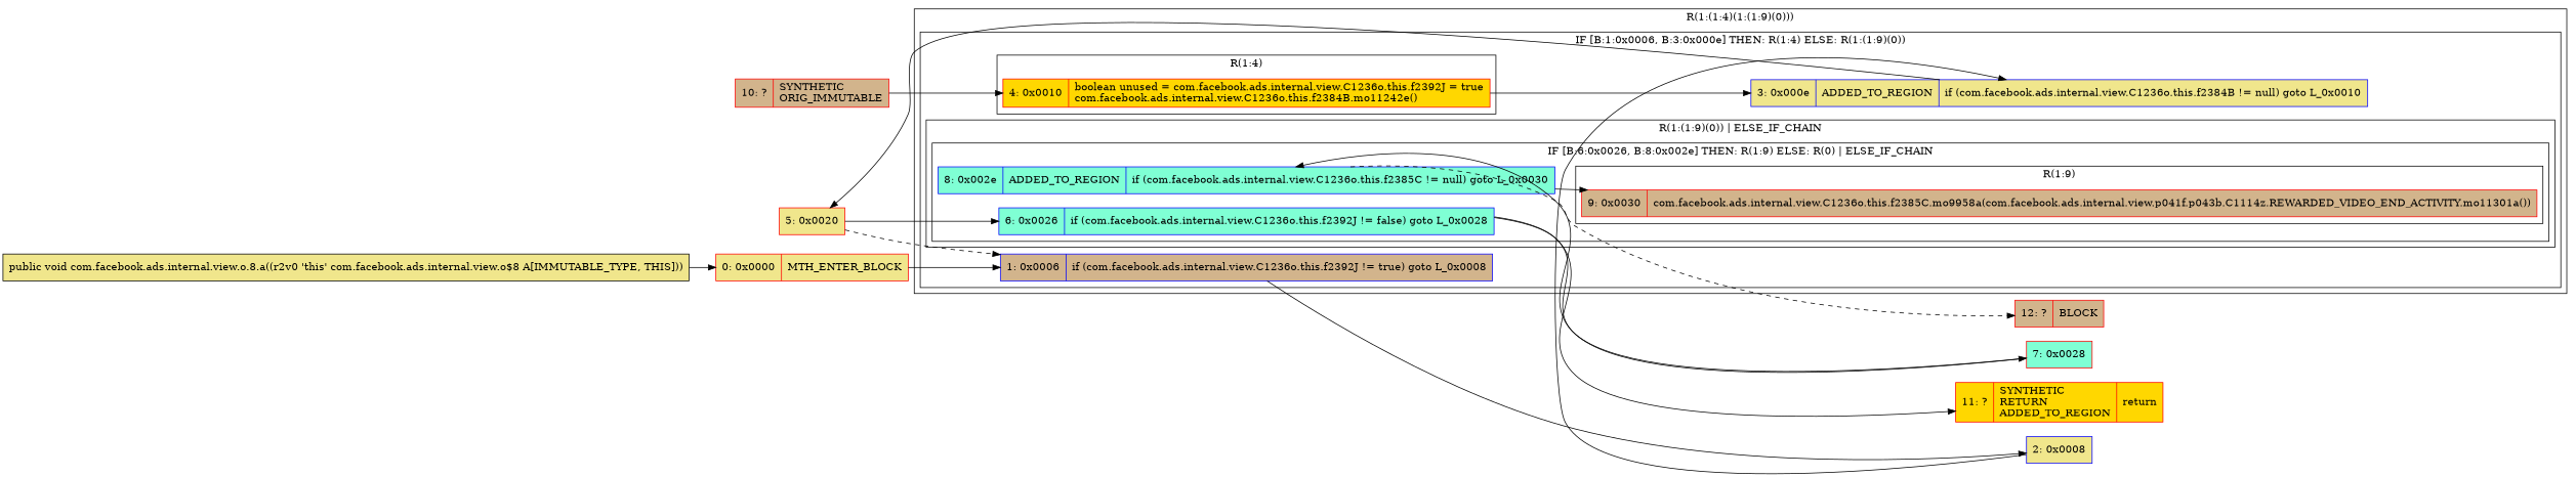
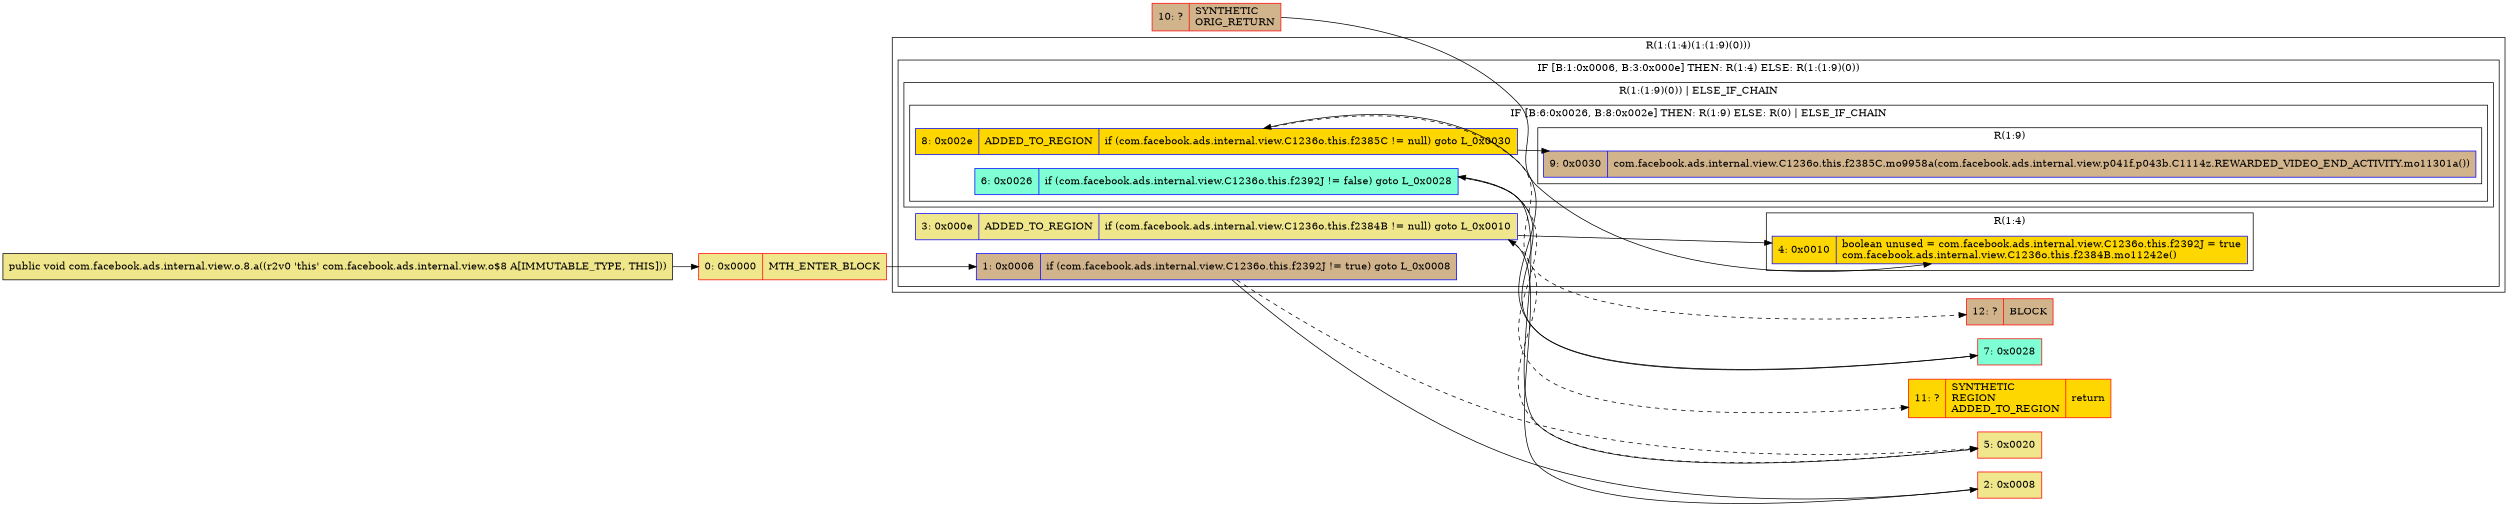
  digraph {
    rankdir=LR
    node [color=red fillcolor=khaki shape=record style=filled]
-   n1 [fillcolor=gold label="{4\:\ 0x0010|boolean unused = com.facebook.ads.internal.view.C1236o.this.f2392J = true\lcom.facebook.ads.internal.view.C1236o.this.f2384B.mo11242e()\l}"]
-   n2 [fillcolor=tan label="{9\:\ 0x0030|com.facebook.ads.internal.view.C1236o.this.f2385C.mo9958a(com.facebook.ads.internal.view.p041f.p043b.C1114z.REWARDED_VIDEO_END_ACTIVITY.mo11301a())\l}"]
+   n1 [color=blue fillcolor=gold label="{4\:\ 0x0010|boolean unused = com.facebook.ads.internal.view.C1236o.this.f2392J = true\lcom.facebook.ads.internal.view.C1236o.this.f2384B.mo11242e()\l}"]
+   n2 [color=blue fillcolor=tan label="{9\:\ 0x0030|com.facebook.ads.internal.view.C1236o.this.f2385C.mo9958a(com.facebook.ads.internal.view.p041f.p043b.C1114z.REWARDED_VIDEO_END_ACTIVITY.mo11301a())\l}"]
    n3 [color=blue fillcolor=aquamarine label="{6\:\ 0x0026|if (com.facebook.ads.internal.view.C1236o.this.f2392J != false) goto L_0x0028\l}"]
-   n4 [color=blue fillcolor=aquamarine label="{8\:\ 0x002e|ADDED_TO_REGION\l|if (com.facebook.ads.internal.view.C1236o.this.f2385C != null) goto L_0x0030\l}"]
+   n4 [color=blue fillcolor=gold label="{8\:\ 0x002e|ADDED_TO_REGION\l|if (com.facebook.ads.internal.view.C1236o.this.f2385C != null) goto L_0x0030\l}"]
    n5 [color=blue fillcolor=tan label="{1\:\ 0x0006|if (com.facebook.ads.internal.view.C1236o.this.f2392J != true) goto L_0x0008\l}"]
    n6 [color=blue label="{3\:\ 0x000e|ADDED_TO_REGION\l|if (com.facebook.ads.internal.view.C1236o.this.f2384B != null) goto L_0x0010\l}"]
    n7 [fillcolor=aquamarine label="{7\:\ 0x0028}"]
-   n8 [fillcolor=gold label="{11\:\ ?|SYNTHETIC\lRETURN\lADDED_TO_REGION\l|return\l}"]
+   n8 [fillcolor=gold label="{11\:\ ?|SYNTHETIC\lREGION\lADDED_TO_REGION\l|return\l}"]
    n9 [fillcolor=tan label="{12\:\ ?|BLOCK\l}"]
-   n10 [color=blue label="{2\:\ 0x0008}"]
+   n10 [label="{2\:\ 0x0008}"]
    n11 [label="{5\:\ 0x0020}"]
-   n12 [fillcolor=tan label="{10\:\ ?|SYNTHETIC\lORIG_IMMUTABLE\l}"]
+   n12 [fillcolor=tan label="{10\:\ ?|SYNTHETIC\lORIG_RETURN\l}"]
    n13 [label="{0\:\ 0x0000|MTH_ENTER_BLOCK\l}"]
    n14 [label="{public void com.facebook.ads.internal.view.o.8.a((r2v0 'this' com.facebook.ads.internal.view.o$8 A[IMMUTABLE_TYPE, THIS])) }" color=""]
    subgraph cluster_1 {
      label="R(1:(1:4)(1:(1:9)(0)))"
      subgraph cluster_2 {
        label="IF [B:1:0x0006, B:3:0x000e] THEN: R(1:4) ELSE: R(1:(1:9)(0))"
        n5
        n6
        subgraph cluster_3 {
          label="R(1:4)"
          n1
        }
        subgraph cluster_4 {
          label="R(1:(1:9)(0)) | ELSE_IF_CHAIN\l"
          subgraph cluster_5 {
            label="IF [B:6:0x0026, B:8:0x002e] THEN: R(1:9) ELSE: R(0) | ELSE_IF_CHAIN\l"
            n3
            n4
            subgraph cluster_6 {
              label="R(1:9)"
              n2
            }
            subgraph cluster_7 {
              label="R(0)"
            }
          }
        }
      }
    }
    n3 -> n7
-   n3 -> n8 [style=solid]
+   n3 -> n8 [style=dashed]
    n4 -> n2
    n4 -> n9 [style=dashed]
    n5 -> n10
-   n11 -> n5 [style=dashed]
-   n1 -> n6
-   n6 -> n11 [style=solid]
+   n5 -> n11 [style=dashed]
+   n6 -> n1
+   n6 -> n11 [style=dashed]
    n7 -> n4
    n10 -> n6
    n11 -> n3
    n12 -> n1
    n13 -> n5
    n14 -> n13
  }
